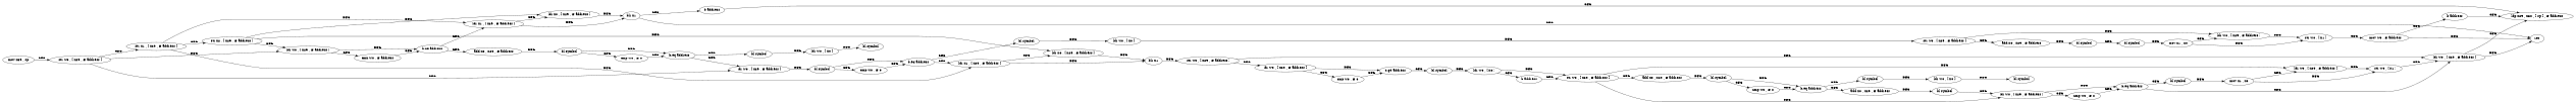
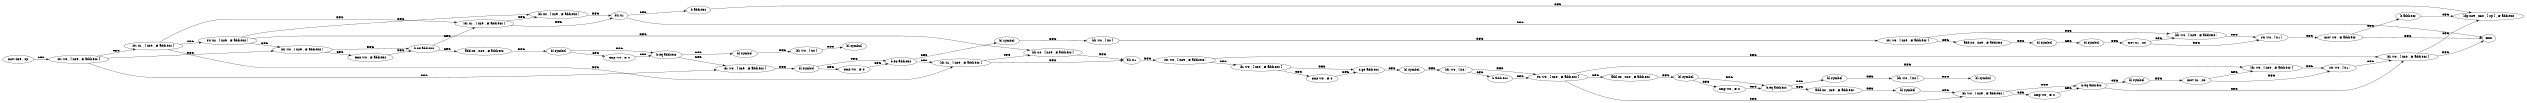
  digraph {
    rankdir=LR
    n1 [label="mov x39 , sp"]
    n2 [label="str w0 , [ x29 , # address ]"]
    n3 [label="str x1 , [ x29 , # address ]"]
    n4 [label="ldr w0 , [ x29 , # address ]"]
    n5 [label="ldr w0 , [ x29 , # address ]"]
    n6 [label="str x2 , [ x29 , # address ]"]
    n7 [label="ldr x1 , [ x29 , # address ]"]
    n8 [label="ldr x1 , [ x29 , # address ]"]
    n9 [label="cmn w0 , # address"]
    n10 [label="b.ne address"]
    n11 [label="bl symbol"]
    n12 [label="ldr x0 , [ x29 , # address ]"]
    n13 [label="ldr x0 , [ x29 , # address ]"]
    n14 [label="blr x1"]
    n15 [label="blr x1"]
    n16 [label="add x0 , x29 , # address"]
    n17 [label="bl symbol"]
    n18 [label="cmp w0 , # 0"]
    n19 [label="b.eq address"]
    n20 [label="b address"]
-   n21 [label=ret]
+   n21 [label=cmn]
    n22 [label="bl symbol"]
    n23 [label="ldr w0 , [ x0 ]"]
    n24 [label="cmp w0 , # 0"]
    n25 [label="b.eq address"]
    n26 [label="bl symbol"]
    n27 [label="ldp x29 , x30 , [ sp ] , # address"]
    n28 [label="bl symbol"]
    n29 [label="ldr w0 , [ x0 ]"]
    n30 [label="str w0 , [ x29 , # address ]"]
    n31 [label="str w0 , [ x29 , # address ]"]
    n32 [label="ldr w0 , [ x29 , # address ]"]
    n33 [label="ldr w0 , [ x29 , # address ]"]
    n34 [label="cmp w0 , # 0"]
    n35 [label="b.ge address"]
    n36 [label="bl symbol"]
    n37 [label="ldr w0 , [ x0 ]"]
    n38 [label="str w0 , [ x29 , # address ]"]
    n39 [label="ldr w0 , [ x29 , # address ]"]
    n40 [label="add x0 , x29 , # address"]
    n41 [label="ldr w0 , [ x29 , # address ]"]
    n42 [label="b address"]
    n43 [label="add x0 , x29 , # address"]
    n44 [label="ldr w0 , [ x29 , # address ]"]
    n45 [label="bl symbol"]
    n46 [label="str w0 , [ x1 ]"]
    n47 [label="bl symbol"]
    n48 [label="mov x1 , x0"]
    n49 [label="mov w0 , # address"]
    n50 [label="b address"]
    n51 [label="cmp w0 , # 0"]
    n52 [label="b.eq address"]
    n53 [label="bl symbol"]
    n54 [label="str w0 , [ x1 ]"]
    n55 [label="add x0 , x29 , # address"]
    n56 [label="bl symbol"]
    n57 [label="bl symbol"]
    n58 [label="mov x1 , x0"]
    n59 [label="bl symbol"]
    n60 [label="ldr w0 , [ x0 ]"]
    n61 [label="bl symbol"]
    n62 [label="cmp w0 , # 0"]
    n63 [label="b.eq address"]
    n1 -> n2 [label=CFG]
    n2 -> n3 [label=CFG]
    n2 -> n4 [label=DFG]
    n2 -> n5 [label=DFG]
    n3 -> n6 [label=CFG]
    n3 -> n7 [label=DFG]
    n3 -> n8 [label=DFG]
    n4 -> n9 [label=CFG]
    n4 -> n10 [label=DFG]
    n5 -> n11 [label=DFG]
    n6 -> n4 [label=CFG]
    n6 -> n12 [label=DFG]
    n6 -> n13 [label=DFG]
    n7 -> n12 [label=CFG]
    n7 -> n14 [label=DFG]
    n8 -> n13 [label=CFG]
    n8 -> n15 [label=DFG]
-   n9 -> n10 [label=CFG]
+   n9 -> n10 [label=DFG]
    n10 -> n7 [label=CFG]
    n10 -> n16 [label=CFG]
    n11 -> n24 [label=CFG]
    n11 -> n25 [label=DFG]
    n12 -> n14 [label=DFG]
    n13 -> n15 [label=DFG]
    n14 -> n20 [label=CFG]
    n14 -> n21 [label=DFG]
    n15 -> n30 [label=DFG]
    n16 -> n17 [label=DFG]
    n17 -> n18 [label=CFG]
    n17 -> n19 [label=DFG]
    n18 -> n19 [label=CFG]
    n19 -> n5 [label=CFG]
    n19 -> n22 [label=CFG]
    n20 -> n27 [label=CFG]
    n22 -> n23 [label=DFG]
    n23 -> n26 [label=DFG]
    n24 -> n25 [label=CFG]
    n25 -> n8 [label=CFG]
    n25 -> n28 [label=CFG]
    n28 -> n29 [label=DFG]
    n29 -> n31 [label=DFG]
    n30 -> n32 [label=DFG]
    n30 -> n33 [label=DFG]
    n31 -> n43 [label=CFG]
    n31 -> n44 [label=DFG]
    n32 -> n34 [label=CFG]
    n32 -> n35 [label=DFG]
    n33 -> n21 [label=DFG]
    n33 -> n27 [label=CFG]
    n34 -> n35 [label=CFG]
    n35 -> n36 [label=CFG]
    n36 -> n37 [label=DFG]
    n37 -> n38 [label=DFG]
    n37 -> n42 [label=CFG]
    n38 -> n39 [label=DFG]
    n38 -> n40 [label=CFG]
    n38 -> n41 [label=DFG]
    n39 -> n51 [label=CFG]
    n39 -> n52 [label=DFG]
    n40 -> n53 [label=DFG]
    n41 -> n54 [label=DFG]
    n42 -> n38 [label=CFG]
    n43 -> n45 [label=DFG]
    n44 -> n46 [label=DFG]
    n45 -> n47 [label=CFG]
    n46 -> n49 [label=CFG]
    n47 -> n48 [label=DFG]
    n48 -> n44 [label=CFG]
    n48 -> n46 [label=DFG]
    n49 -> n21 [label=DFG]
    n49 -> n50 [label=CFG]
    n50 -> n27 [label=CFG]
    n51 -> n52 [label=CFG]
    n52 -> n33 [label=CFG]
    n52 -> n57 [label=CFG]
    n53 -> n62 [label=CFG]
    n53 -> n63 [label=DFG]
    n54 -> n33 [label=CFG]
    n55 -> n56 [label=DFG]
    n56 -> n39 [label=CFG]
    n57 -> n58 [label=DFG]
    n58 -> n41 [label=CFG]
    n58 -> n54 [label=DFG]
    n59 -> n60 [label=DFG]
    n60 -> n61 [label=DFG]
    n62 -> n63 [label=CFG]
    n63 -> n55 [label=CFG]
    n63 -> n59 [label=CFG]
  }
